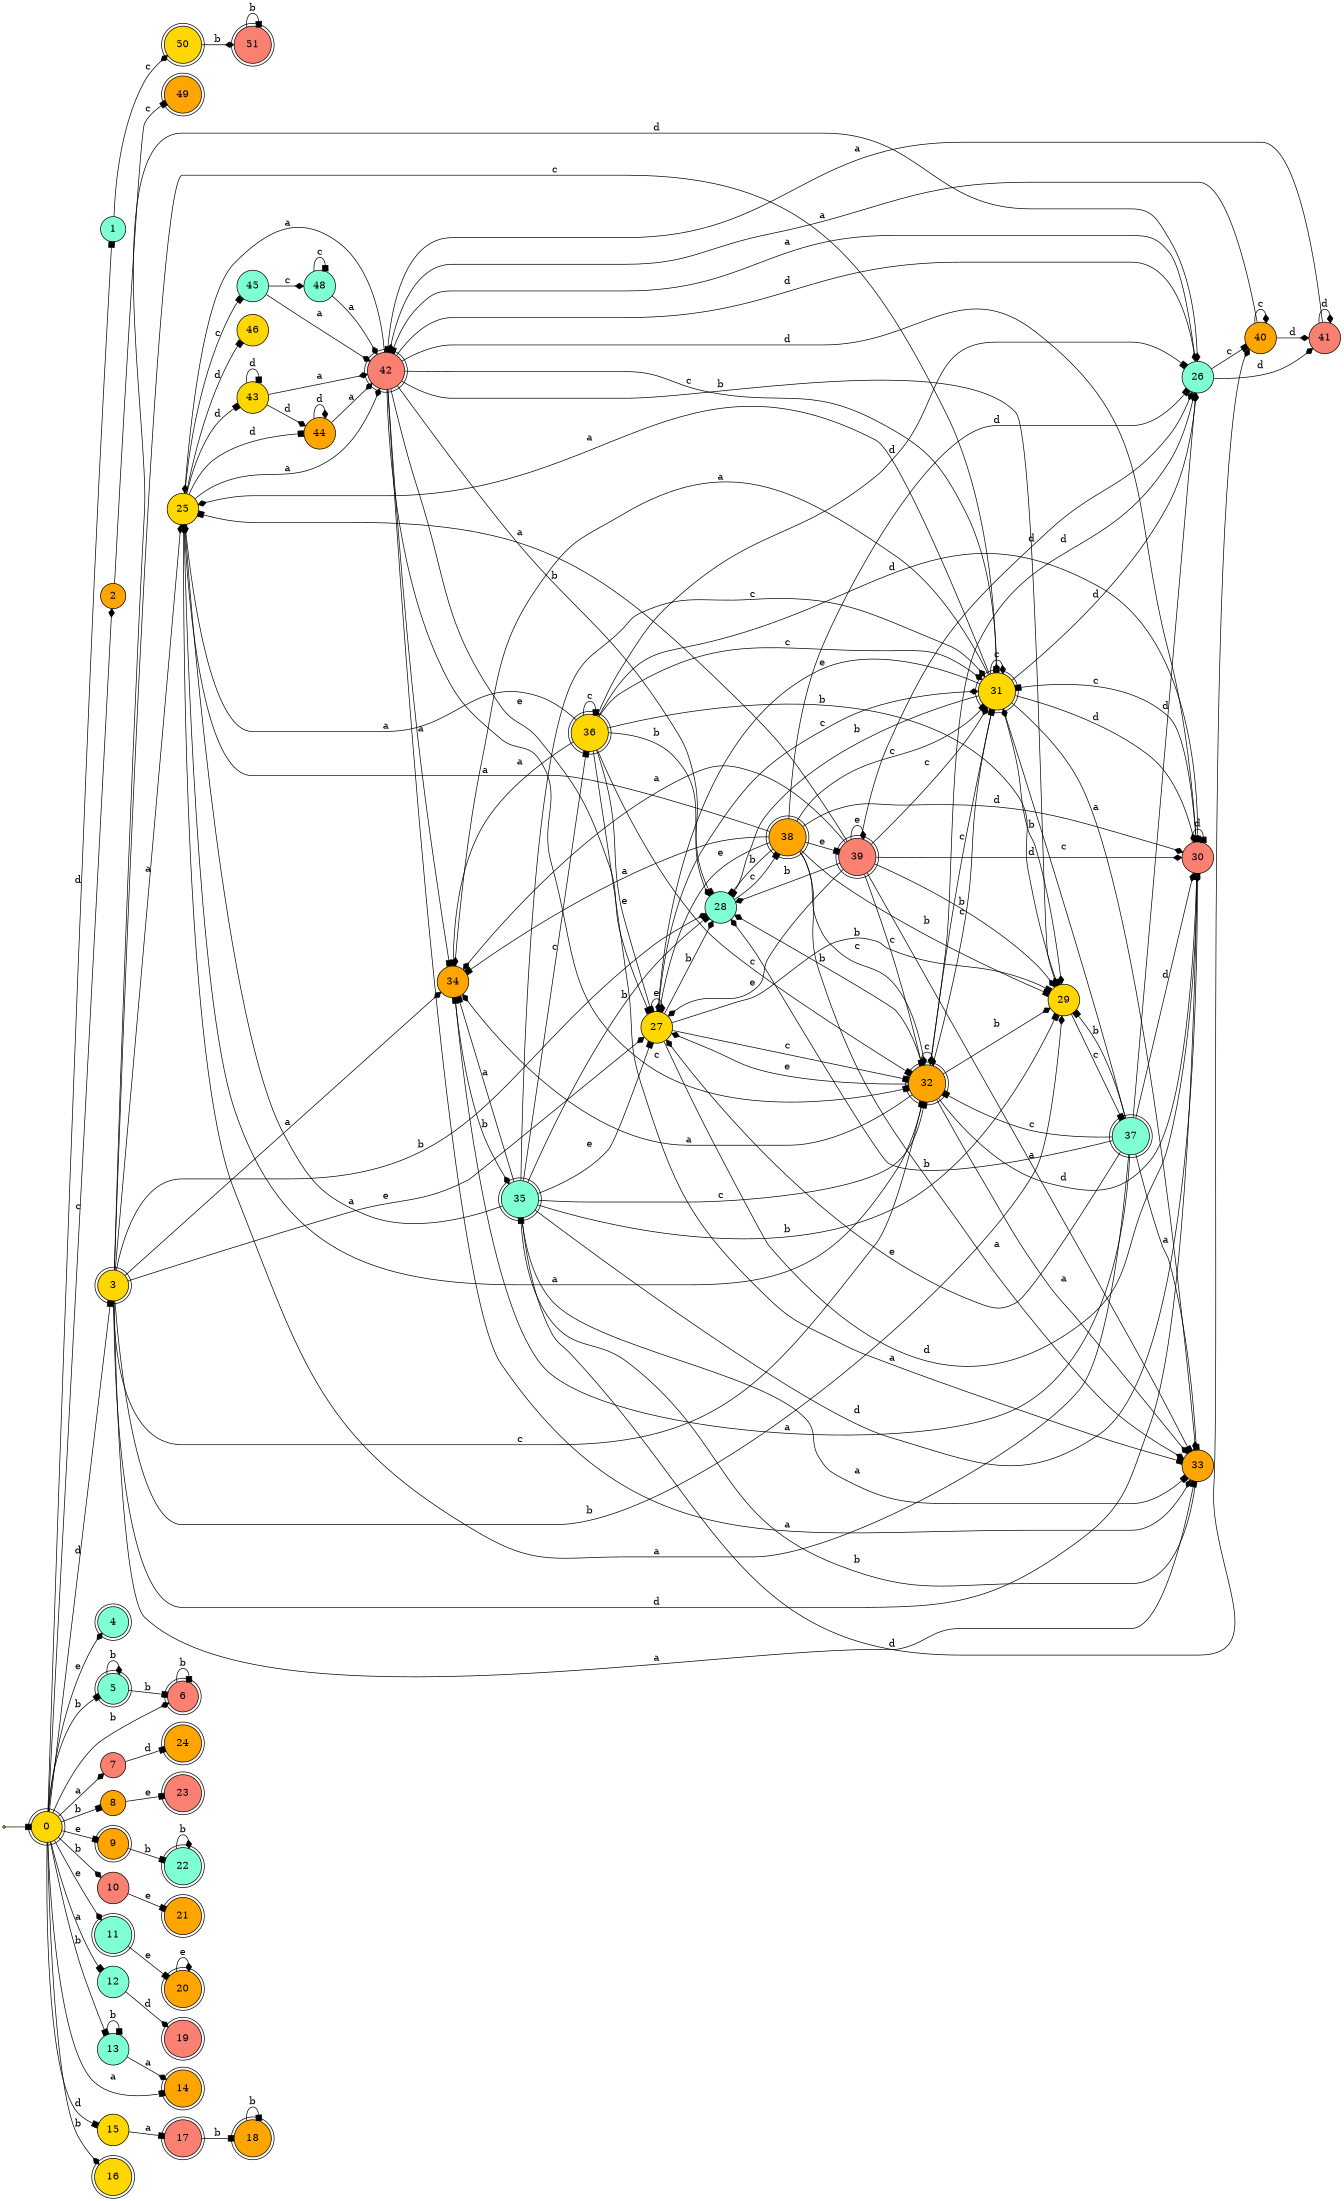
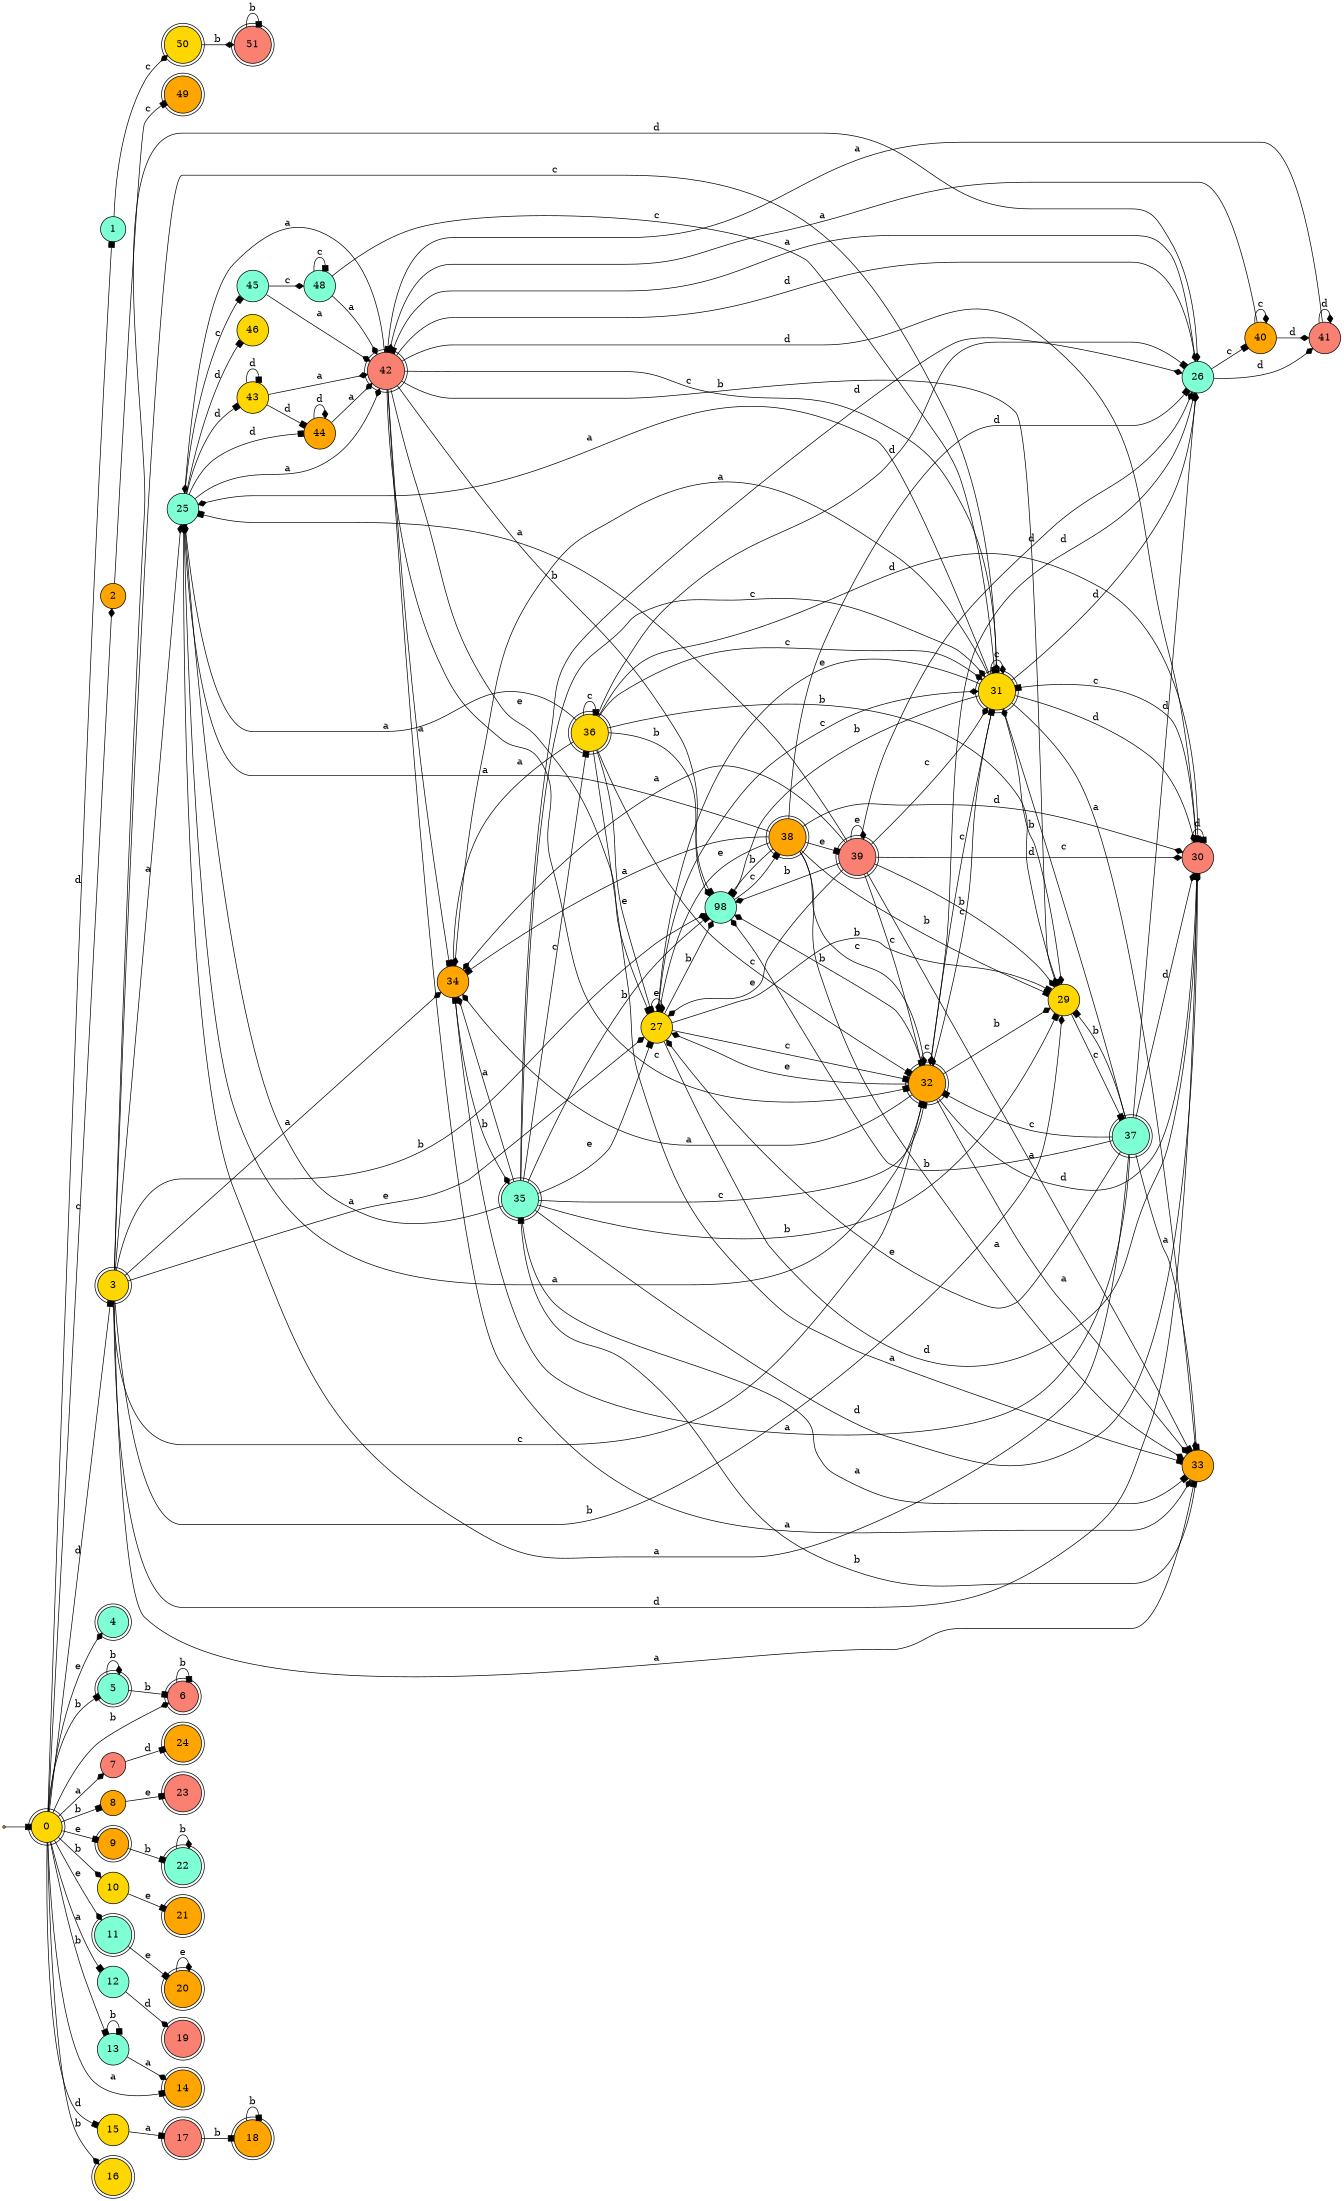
  digraph {
    rankdir=LR
    node [fillcolor=orange shape=doublecircle style=filled]
    edge [arrowhead=box]
    dummy0 [shape=point]
    0 [fillcolor=gold]
    1 [fillcolor=aquamarine shape=circle]
    2 [shape=circle]
    3 [fillcolor=gold]
    4 [fillcolor=aquamarine]
    5 [fillcolor=aquamarine]
    6 [fillcolor=salmon]
    7 [fillcolor=salmon shape=circle]
    8 [shape=circle]
    9
-   10 [fillcolor=salmon shape=circle]
+   10 [fillcolor=gold shape=circle]
    11 [fillcolor=aquamarine]
    12 [fillcolor=aquamarine shape=circle]
    13 [fillcolor=aquamarine shape=circle]
    14
    15 [fillcolor=gold shape=circle]
    16 [fillcolor=gold]
    50 [fillcolor=gold]
    49
-   25 [fillcolor=gold shape=circle]
+   25 [fillcolor=aquamarine shape=circle]
    26 [fillcolor=aquamarine shape=circle]
    27 [fillcolor=gold shape=circle]
-   28 [fillcolor=aquamarine shape=circle]
+   28 [fillcolor=aquamarine shape=circle label=98]
    29 [fillcolor=gold shape=circle]
    30 [fillcolor=salmon shape=circle]
    31 [fillcolor=gold]
    32
    33 [shape=circle]
    34 [shape=circle]
    24
    23 [fillcolor=salmon]
    22 [fillcolor=aquamarine]
    21
    20
    19 [fillcolor=salmon]
    17 [fillcolor=salmon]
    51 [fillcolor=salmon]
    42 [fillcolor=salmon]
    43 [fillcolor=gold shape=circle]
    44 [shape=circle]
    45 [fillcolor=aquamarine shape=circle]
    46 [fillcolor=gold shape=circle]
    40 [shape=circle]
    41 [fillcolor=salmon shape=circle]
    38
    37 [fillcolor=aquamarine]
    35 [fillcolor=aquamarine]
    18
    48 [fillcolor=aquamarine shape=circle]
    39 [fillcolor=salmon]
    36 [fillcolor=gold]
    dummy0 -> 0
    0 -> 1 [label=d]
    0 -> 2 [arrowhead=diamond label=c]
    0 -> 3 [label=d]
    0 -> 4 [arrowhead=diamond label=e]
    0 -> 5 [label=b]
    0 -> 6 [arrowhead=diamond label=b]
    0 -> 7 [arrowhead=diamond label=a]
    0 -> 8 [label=b]
    0 -> 9 [label=e]
    0 -> 10 [arrowhead=diamond label=b]
    0 -> 11 [arrowhead=diamond label=e]
    0 -> 12 [label=a]
    0 -> 13 [label=b]
    0 -> 14 [label=a]
    0 -> 15 [label=d]
    0 -> 16 [arrowhead=diamond label=b]
    1 -> 50 [arrowhead=diamond label=c]
    2 -> 49 [label=c]
    3 -> 25 [arrowhead=diamond label=a]
    3 -> 26 [arrowhead=diamond label=d]
    3 -> 27 [arrowhead=diamond label=e]
    3 -> 28 [arrowhead=diamond label=b]
    3 -> 29 [arrowhead=diamond label=b]
    3 -> 30 [label=d]
    3 -> 31 [label=c]
    3 -> 32 [label=c]
    3 -> 33 [label=a]
    3 -> 34 [arrowhead=diamond label=a]
    5 -> 5 [arrowhead=diamond label=b]
    5 -> 6 [label=b]
    6 -> 6 [label=b]
    7 -> 24 [label=d]
    8 -> 23 [label=e]
    9 -> 22 [label=b]
    10 -> 21 [label=e]
    11 -> 20 [label=e]
    12 -> 19 [arrowhead=diamond label=d]
    13 -> 13 [label=b]
    13 -> 14 [arrowhead=diamond label=a]
    15 -> 17 [label=a]
    50 -> 51 [arrowhead=diamond label=b]
    25 -> 42 [arrowhead=diamond label=a]
    25 -> 43 [label=d]
    25 -> 44 [label=d]
    25 -> 45 [label=c]
    25 -> 46 [label=d]
    26 -> 42 [label=a]
    26 -> 40 [label=c]
    26 -> 41 [arrowhead=diamond label=d]
    27 -> 27 [arrowhead=diamond label=e]
    27 -> 28 [arrowhead=diamond label=b]
    27 -> 29 [label=b]
    27 -> 30 [label=d]
    27 -> 31 [arrowhead=diamond label=c]
    27 -> 32 [label=c]
    28 -> 38 [label=c]
    29 -> 37 [label=c]
    30 -> 30 [label=d]
    30 -> 31 [label=c]
    31 -> 25 [arrowhead=diamond label=a]
    31 -> 26 [arrowhead=diamond label=d]
    31 -> 27 [arrowhead=diamond label=e]
    31 -> 28 [label=b]
    31 -> 29 [arrowhead=diamond label=b]
    31 -> 30 [arrowhead=diamond label=d]
    31 -> 31 [arrowhead=diamond label=c]
    31 -> 32 [arrowhead=diamond label=c]
    31 -> 33 [arrowhead=diamond label=a]
    31 -> 34 [arrowhead=diamond label=a]
    32 -> 25 [label=a]
    32 -> 26 [arrowhead=diamond label=d]
    32 -> 27 [arrowhead=diamond label=e]
    32 -> 28 [arrowhead=diamond label=b]
    32 -> 29 [arrowhead=diamond label=b]
    32 -> 30 [label=d]
    32 -> 31 [label=c]
    32 -> 32 [arrowhead=diamond label=c]
    32 -> 33 [arrowhead=diamond label=a]
    32 -> 34 [arrowhead=diamond label=a]
    33 -> 35 [label=b]
    34 -> 35 [arrowhead=diamond label=b]
    22 -> 22 [arrowhead=diamond label=b]
    20 -> 20 [arrowhead=diamond label=e]
    17 -> 18 [label=b]
    51 -> 51 [label=b]
    42 -> 25 [arrowhead=diamond label=a]
    42 -> 26 [arrowhead=diamond label=d]
    42 -> 27 [label=e]
    42 -> 28 [arrowhead=diamond label=b]
    42 -> 29 [arrowhead=diamond label=b]
    42 -> 30 [label=d]
    42 -> 31 [arrowhead=diamond label=c]
    42 -> 32 [label=c]
    42 -> 33 [arrowhead=diamond label=a]
    42 -> 34 [label=a]
    43 -> 42 [arrowhead=diamond label=a]
    43 -> 43 [label=d]
-   43 -> 44 [arrowhead=diamond label=d]
+   43 -> 44 [label=d]
    44 -> 42 [arrowhead=diamond label=a]
    44 -> 44 [arrowhead=diamond label=d]
    45 -> 42 [arrowhead=diamond label=a]
    45 -> 48 [arrowhead=diamond label=c]
    40 -> 42 [arrowhead=diamond label=a]
    40 -> 40 [arrowhead=diamond label=c]
    40 -> 41 [arrowhead=diamond label=d]
    41 -> 42 [label=a]
    41 -> 41 [arrowhead=diamond label=d]
    38 -> 25 [arrowhead=diamond label=a]
    38 -> 26 [label=d]
    38 -> 27 [label=e]
    38 -> 28 [label=b]
    38 -> 29 [label=b]
    38 -> 30 [arrowhead=diamond label=d]
-   38 -> 31 [label=c]
+   48 -> 31 [label=c]
    38 -> 32 [arrowhead=diamond label=c]
    38 -> 33 [arrowhead=diamond label=a]
    38 -> 34 [label=a]
    38 -> 39 [label=e]
    37 -> 25 [arrowhead=diamond label=a]
    37 -> 26 [arrowhead=diamond label=d]
    37 -> 27 [arrowhead=diamond label=e]
    37 -> 28 [arrowhead=diamond label=b]
    37 -> 29 [label=b]
    37 -> 30 [arrowhead=diamond label=d]
    37 -> 31 [arrowhead=diamond label=c]
    37 -> 32 [label=c]
    37 -> 33 [label=a]
    37 -> 34 [label=a]
    35 -> 25 [arrowhead=diamond label=a]
-   35 -> 40 [arrowhead=diamond label=d]
+   35 -> 26 [arrowhead=diamond label=d]
    35 -> 27 [label=e]
    35 -> 28 [label=b]
    35 -> 29 [label=b]
    35 -> 30 [arrowhead=diamond label=d]
    35 -> 31 [arrowhead=diamond label=c]
    35 -> 32 [label=c]
    35 -> 33 [label=a]
-   35 -> 34 [label=a]
+   35 -> 34 [arrowhead=diamond label=a]
    35 -> 36 [label=c]
    18 -> 18 [label=b]
    48 -> 42 [arrowhead=diamond label=a]
    48 -> 48 [label=c]
    39 -> 25 [label=a]
    39 -> 26 [arrowhead=diamond label=d]
    39 -> 27 [arrowhead=diamond label=e]
    39 -> 28 [arrowhead=diamond label=b]
    39 -> 29 [arrowhead=diamond label=b]
    39 -> 30 [arrowhead=diamond label=d]
    39 -> 31 [arrowhead=diamond label=c]
    39 -> 32 [label=c]
    39 -> 33 [label=a]
    39 -> 34 [arrowhead=diamond label=a]
    39 -> 39 [arrowhead=diamond label=e]
    36 -> 25 [arrowhead=diamond label=a]
    36 -> 26 [label=d]
    36 -> 27 [label=e]
    36 -> 28 [label=b]
    36 -> 29 [label=b]
    36 -> 30 [label=d]
    36 -> 31 [arrowhead=diamond label=c]
    36 -> 32 [label=c]
    36 -> 33 [label=a]
    36 -> 34 [label=a]
    36 -> 36 [label=c]
  }
